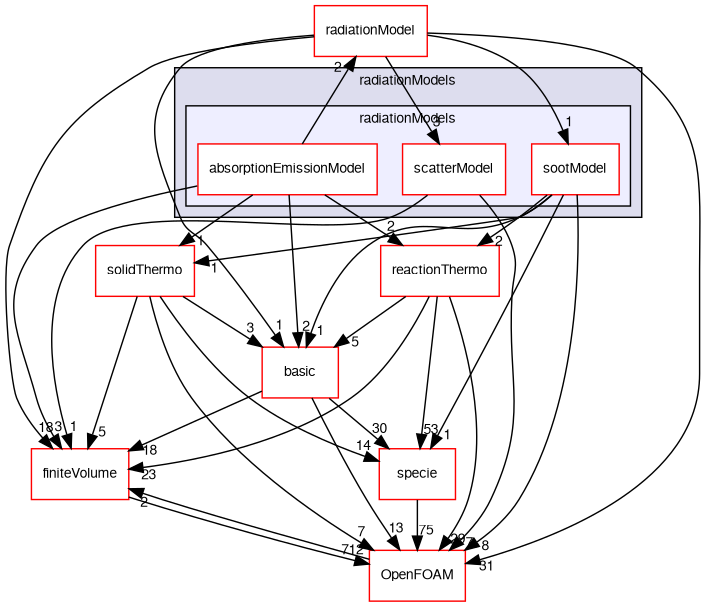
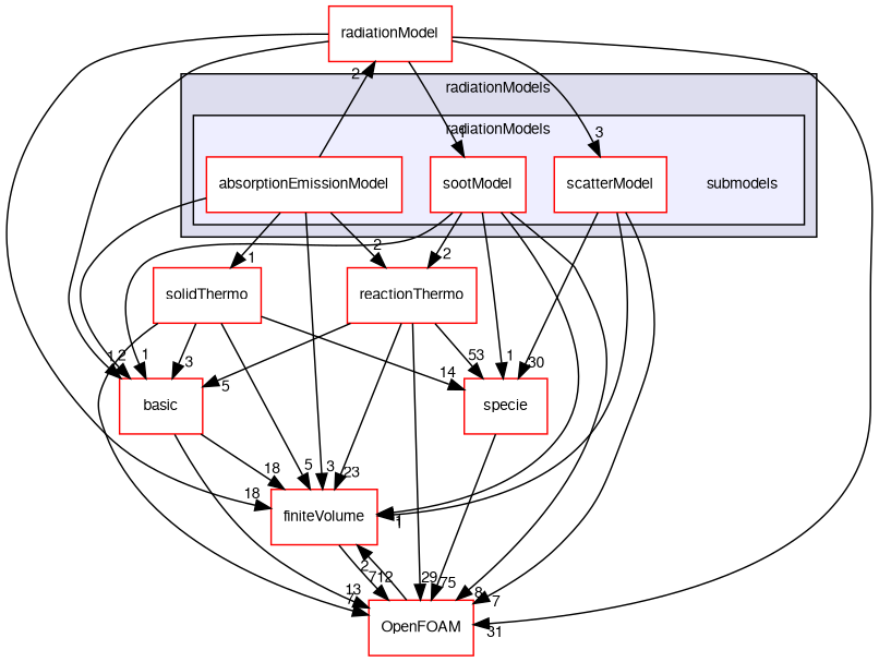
  digraph {
    compound=true
    node [fontname=FreeSans fontsize=10 shape=box color=red]
    edge [headlabel=1 labeldistance=1.5 labelfontname=FreeSans labelfontsize=10]
+   n1 [label=submodels shape=plaintext color=""]
    n2 [fillcolor=white label=absorptionEmissionModel style=filled]
    n3 [fillcolor=white label=scatterModel style=filled]
    n4 [fillcolor=white label=sootModel style=filled]
    n5 [label=finiteVolume]
    n6 [label=radiationModel]
    n7 [label=solidThermo]
    n8 [label=reactionThermo]
    n9 [label=basic]
    n10 [label=OpenFOAM]
    n11 [label=specie]
    subgraph cluster_1 {
      bgcolor="#ddddee"
      fontname=FreeSans
      fontsize=10
      label=radiationModels
      pencolor=black
      subgraph cluster_2 {
        bgcolor="#eeeeff"
        fontname=FreeSans
        fontsize=10
        label=radiationModels
        pencolor=black
+       n1
        n2
        n3
        n4
      }
    }
    n2 -> n5 [headlabel=3]
    n2 -> n6 [headlabel=2]
    n2 -> n7
    n2 -> n8 [headlabel=2]
    n2 -> n9 [headlabel=2]
    n3 -> n5
    n3 -> n10 [headlabel=7]
-   n4 -> n7
+   n4 -> n5
    n4 -> n8 [headlabel=2]
    n4 -> n9
    n4 -> n10 [headlabel=8]
    n4 -> n11
    n5 -> n10 [headlabel=712]
    n6 -> n3 [headlabel=3]
    n6 -> n4
    n6 -> n5 [headlabel=18]
    n6 -> n9
    n6 -> n10 [headlabel=31]
    n7 -> n5 [headlabel=5]
    n7 -> n9 [headlabel=3]
    n7 -> n10 [headlabel=7]
    n7 -> n11 [headlabel=14]
    n8 -> n5 [headlabel=23]
    n8 -> n9 [headlabel=5]
    n8 -> n10 [headlabel=29]
    n8 -> n11 [headlabel=53]
    n9 -> n5 [headlabel=18]
    n9 -> n10 [headlabel=13]
-   n9 -> n11 [headlabel=30]
+   n3 -> n11 [headlabel=30]
    n10 -> n5 [headlabel=2]
    n11 -> n10 [headlabel=75]
  }
